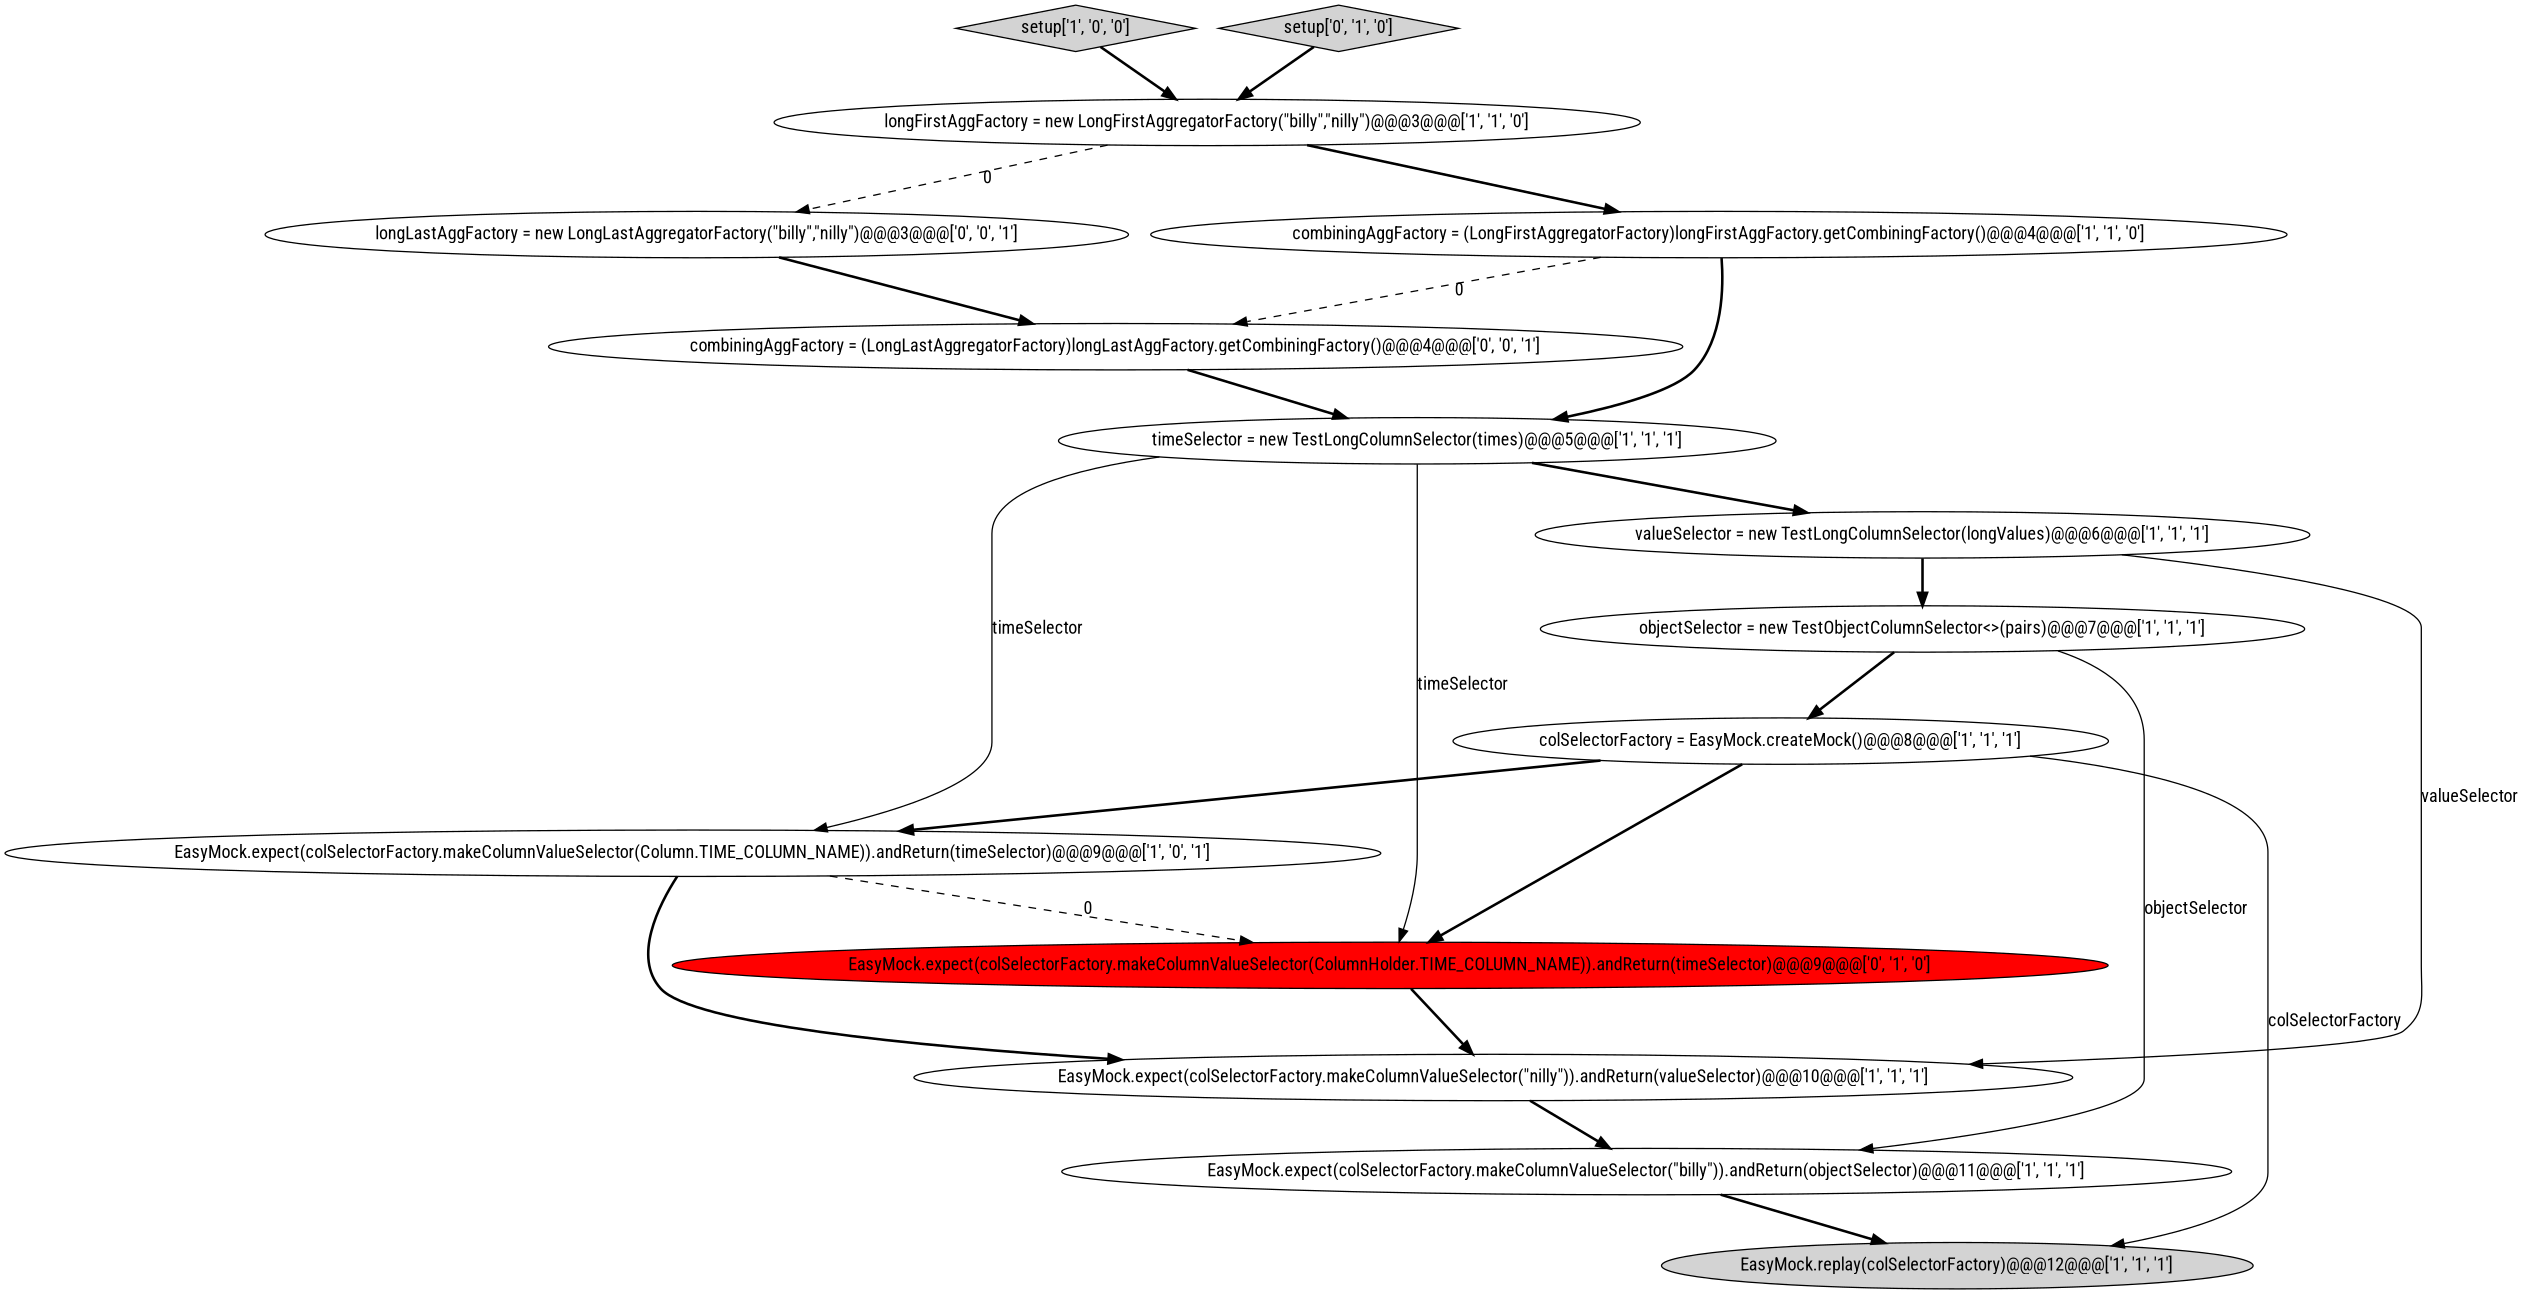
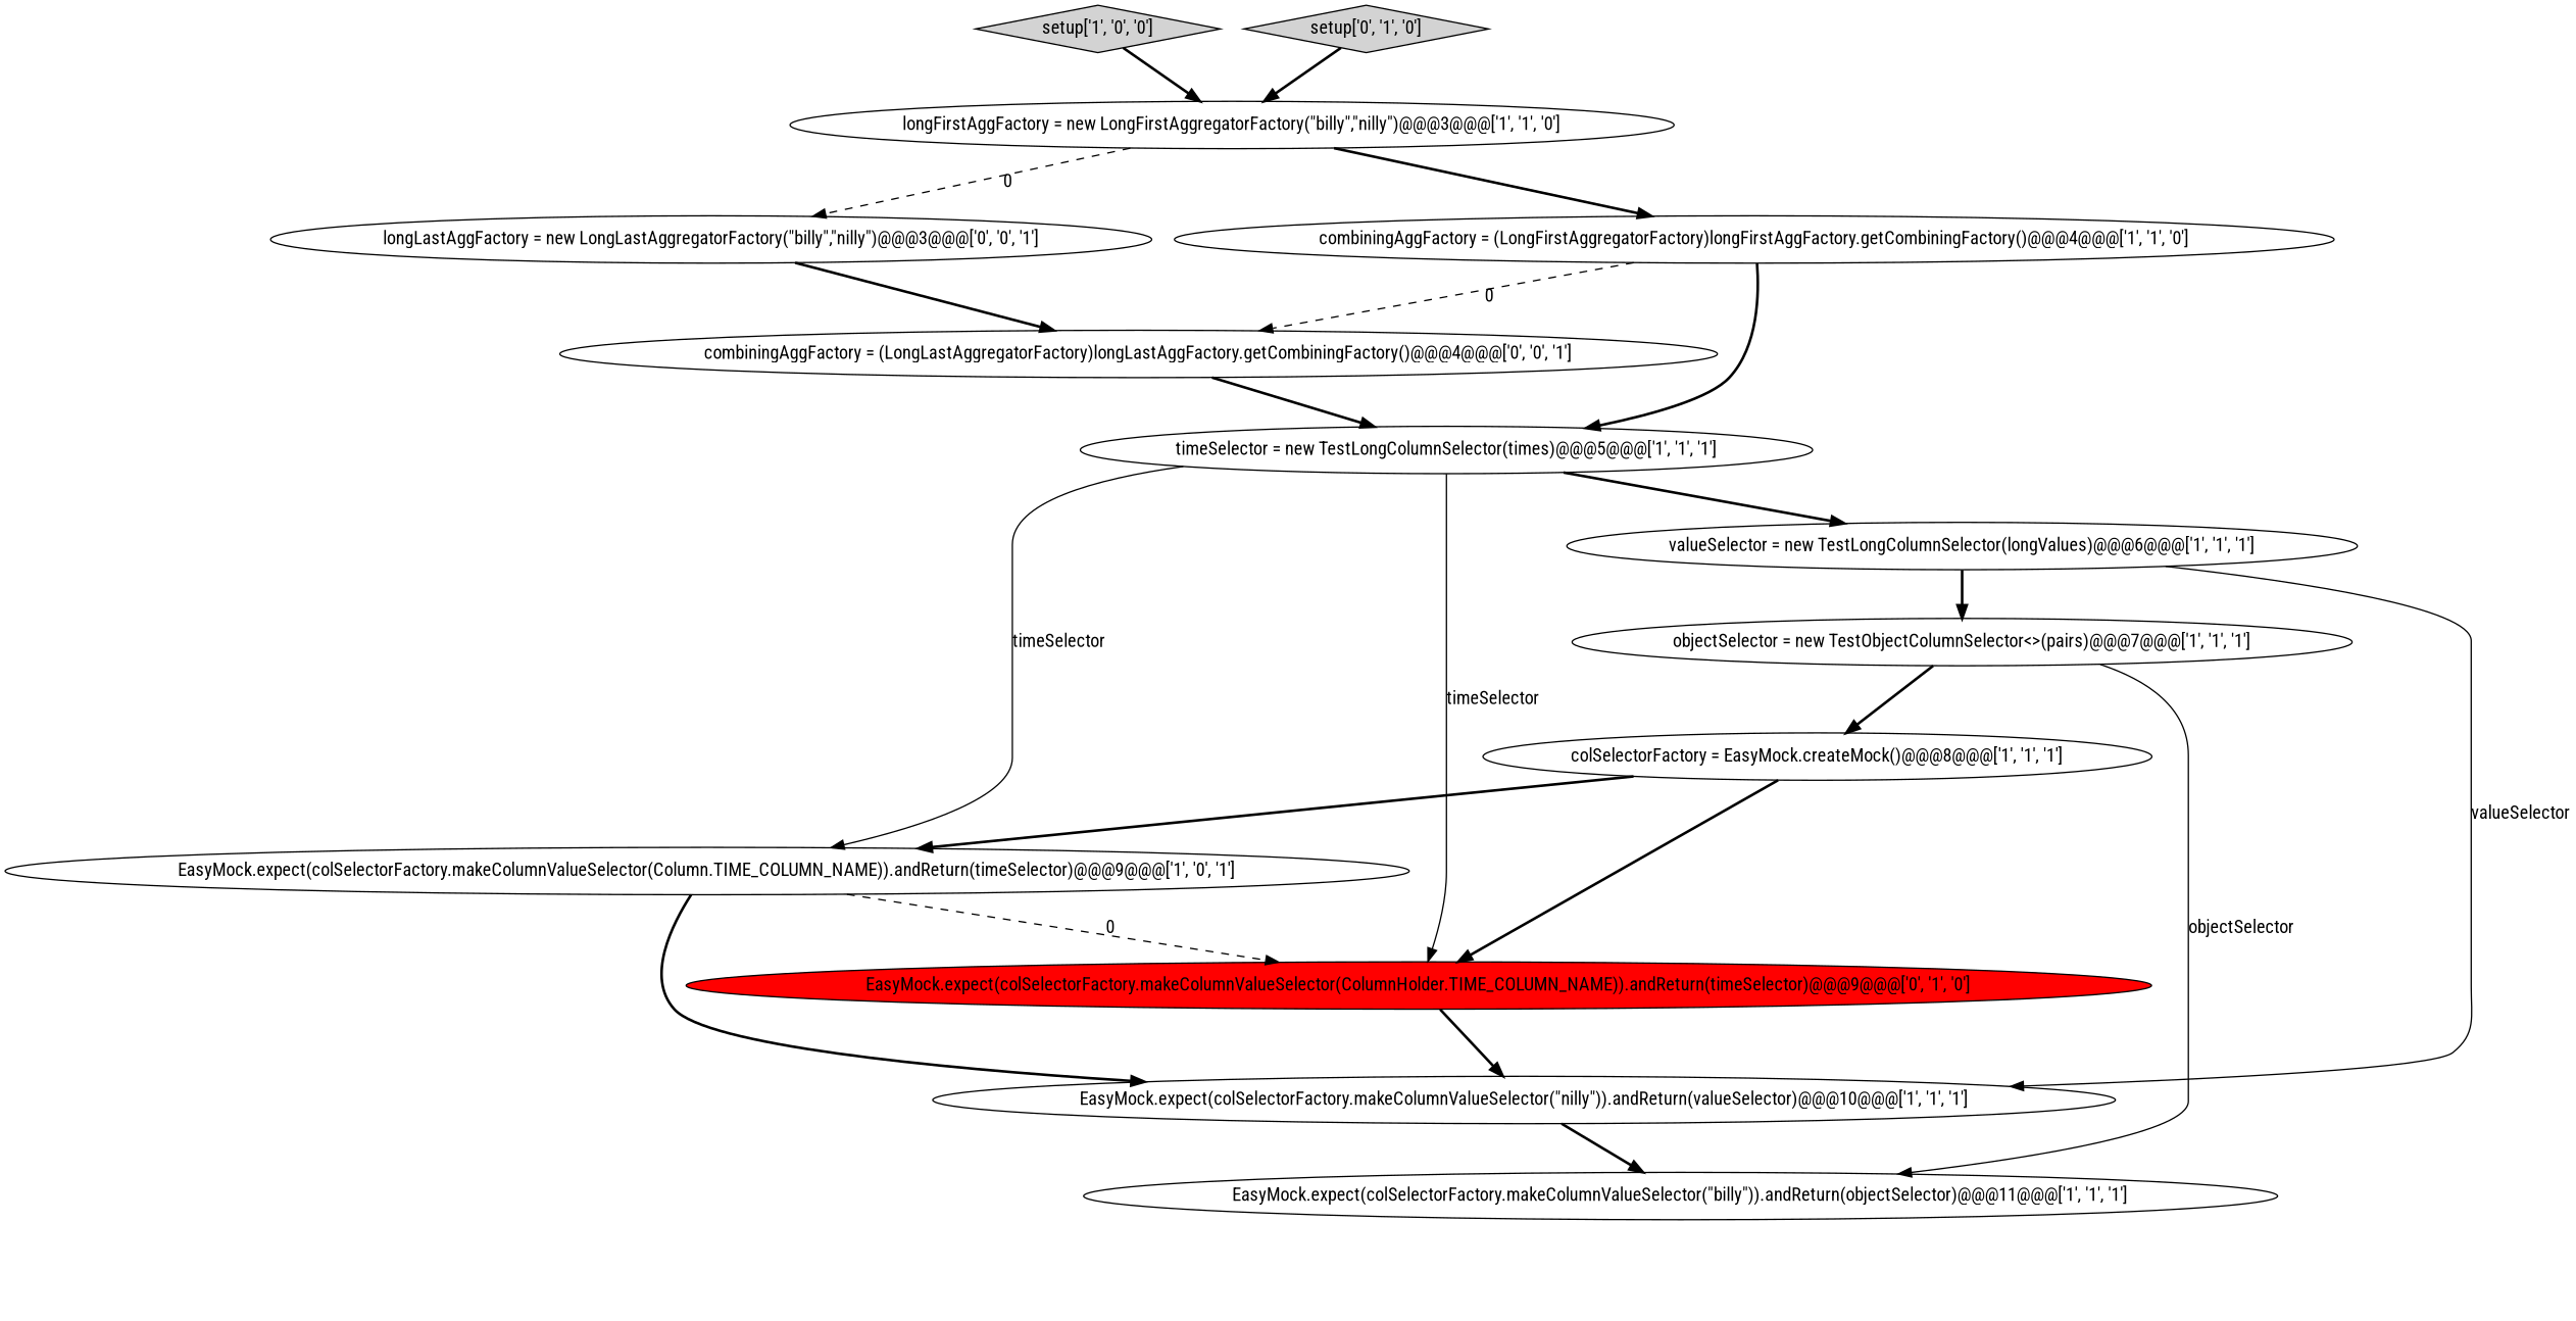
  digraph {
    fontname="Roboto Condensed"
    node [fillcolor=white fontname="Roboto Condensed" shape=ellipse style=filled]
    edge [fontname="Roboto Condensed" style=bold]
    n1 [label="valueSelector = new TestLongColumnSelector(longValues)@@@6@@@['1', '1', '1']"]
    n2 [label="EasyMock.expect(colSelectorFactory.makeColumnValueSelector(\"nilly\")).andReturn(valueSelector)@@@10@@@['1', '1', '1']"]
    n3 [label="objectSelector = new TestObjectColumnSelector<>(pairs)@@@7@@@['1', '1', '1']"]
    n4 [label="EasyMock.expect(colSelectorFactory.makeColumnValueSelector(\"billy\")).andReturn(objectSelector)@@@11@@@['1', '1', '1']"]
    n5 [label="colSelectorFactory = EasyMock.createMock()@@@8@@@['1', '1', '1']"]
    n6 [label="timeSelector = new TestLongColumnSelector(times)@@@5@@@['1', '1', '1']"]
    n7 [fillcolor=red label="EasyMock.expect(colSelectorFactory.makeColumnValueSelector(ColumnHolder.TIME_COLUMN_NAME)).andReturn(timeSelector)@@@9@@@['0', '1', '0']"]
    n8 [label="EasyMock.expect(colSelectorFactory.makeColumnValueSelector(Column.TIME_COLUMN_NAME)).andReturn(timeSelector)@@@9@@@['1', '0', '1']"]
-   n9 [fillcolor=lightgray label="EasyMock.replay(colSelectorFactory)@@@12@@@['1', '1', '1']"]
    n10 [label="combiningAggFactory = (LongLastAggregatorFactory)longLastAggFactory.getCombiningFactory()@@@4@@@['0', '0', '1']"]
    n11 [label="longLastAggFactory = new LongLastAggregatorFactory(\"billy\",\"nilly\")@@@3@@@['0', '0', '1']"]
    n12 [fillcolor=lightgray label="setup['1', '0', '0']" shape=diamond]
    n13 [label="longFirstAggFactory = new LongFirstAggregatorFactory(\"billy\",\"nilly\")@@@3@@@['1', '1', '0']"]
    n14 [label="combiningAggFactory = (LongFirstAggregatorFactory)longFirstAggFactory.getCombiningFactory()@@@4@@@['1', '1', '0']"]
    n15 [fillcolor=lightgray label="setup['0', '1', '0']" shape=diamond]
    n1 -> n2 [label=valueSelector style=solid]
    n1 -> n3
    n2 -> n4
    n3 -> n4 [label=objectSelector style=solid]
    n3 -> n5
-   n4 -> n9
    n5 -> n7
    n5 -> n8
-   n5 -> n9 [label=colSelectorFactory style=solid]
    n6 -> n1
    n6 -> n7 [label=timeSelector style=solid]
    n6 -> n8 [label=timeSelector style=solid]
    n7 -> n2
    n8 -> n2
    n8 -> n7 [label=0 style=dashed]
    n10 -> n6
    n11 -> n10
    n12 -> n13
    n13 -> n11 [label=0 style=dashed]
    n13 -> n14
    n14 -> n6
    n14 -> n10 [label=0 style=dashed]
    n15 -> n13
  }
